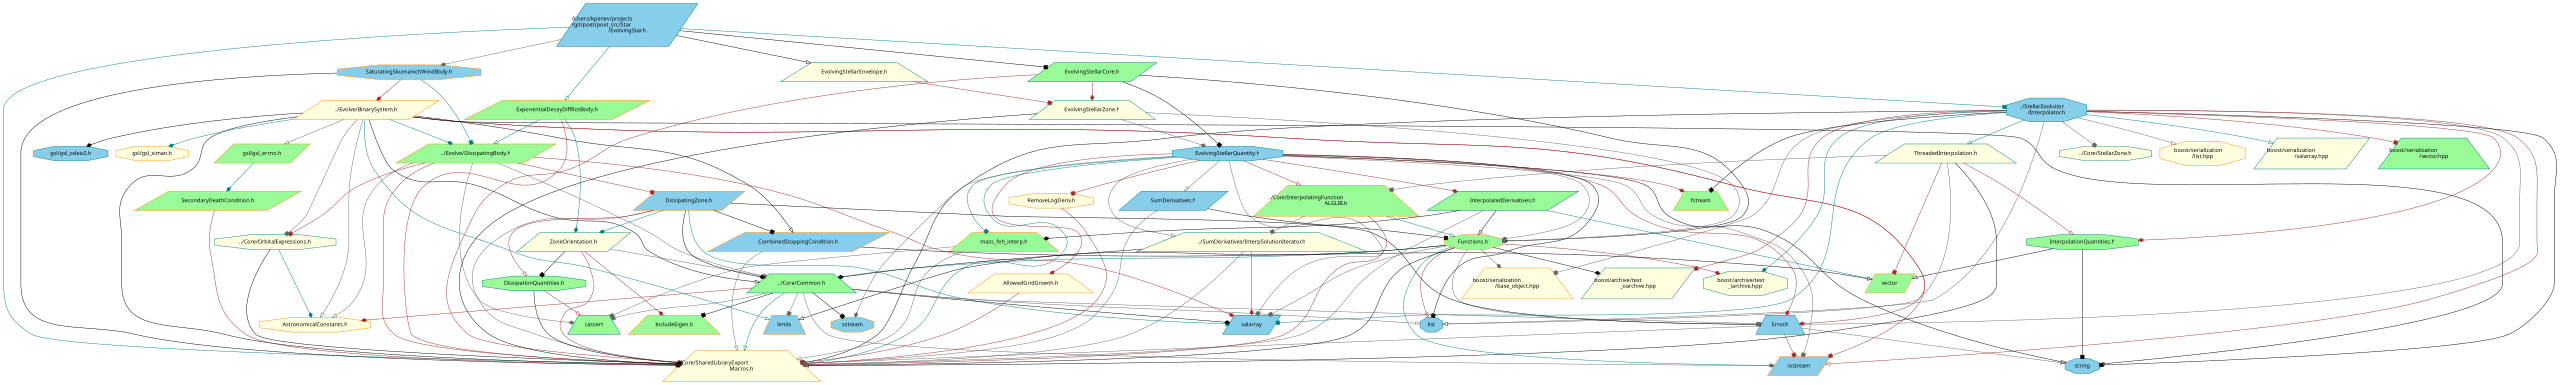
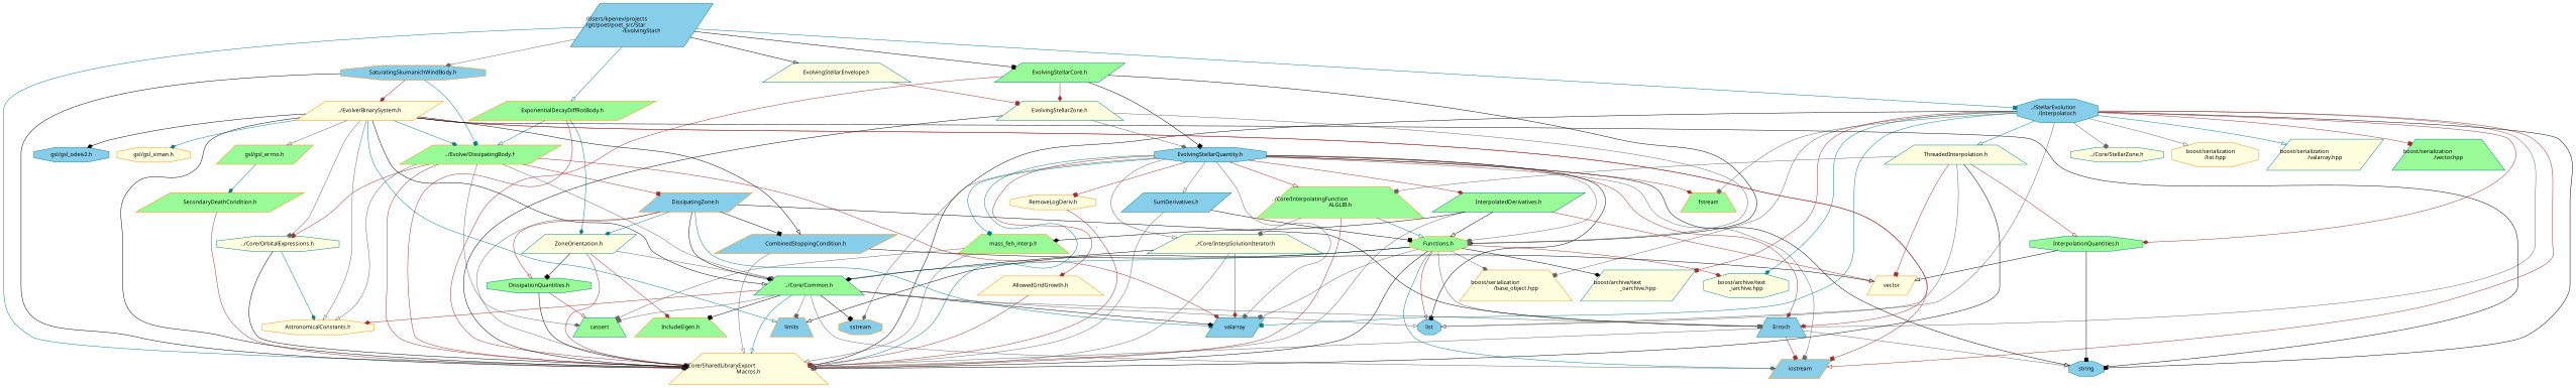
  digraph {
    fontname="Noto Sans"
    node [color=teal fillcolor=lightyellow fontname="Noto Sans" fontsize=12 shape=parallelogram style=filled]
    edge [arrowhead=onormal color=gray40 fontname="Noto Sans" fontsize=12 labelfontname=Helvetica labelfontsize=12 style=solid]
    n1 [fillcolor=skyblue fontcolor=black height=0.2 label="/Users/kpenev/projects\l/git/poet/poet_src/Star\l/EvolvingStar.h" width=0.4]
    n2 [color=darkorange height=0.2 label="../Core/SharedLibraryExport\lMacros.h" shape=trapezium width=0.4]
    n3 [color=darkorange fillcolor=skyblue height=0.2 label="SaturatingSkumanichWindBody.h" shape=octagon width=0.4]
    n4 [color=darkorange fillcolor=palegreen height=0.2 label="ExponentialDecayDiffRotBody.h" width=0.4]
    n5 [fillcolor=skyblue height=0.2 label="../StellarEvolution\l/Interpolator.h" shape=octagon width=0.4]
    n6 [fillcolor=palegreen height=0.2 label="EvolvingStellarCore.h" width=0.4]
    n7 [height=0.2 label="EvolvingStellarEnvelope.h" shape=trapezium width=0.4]
    n8 [color=darkorange fillcolor=palegreen height=0.2 label="../Evolve/DissipatingBody.h" width=0.4]
    n9 [color=darkorange height=0.2 label="../Evolve/BinarySystem.h" width=0.4]
    n10 [height=0.2 label="ZoneOrientation.h" width=0.4]
    n11 [fillcolor=skyblue height=0.2 label=valarray width=0.4]
    n12 [fillcolor=skyblue height=0.2 label="Error.h" shape=trapezium width=0.4]
    n13 [fillcolor=skyblue height=0.2 label=list shape=octagon width=0.4]
    n14 [color=darkorange fillcolor=skyblue height=0.2 label=iostream width=0.4]
    n15 [fillcolor=skyblue height=0.2 label=string shape=octagon width=0.4]
    n16 [color=darkorange height=0.2 label="boost/serialization\l/base_object.hpp" shape=trapezium width=0.4]
    n17 [height=0.2 label="boost/archive/text\l_oarchive.hpp" width=0.4]
    n18 [height=0.2 label="boost/archive/text\l_iarchive.hpp" shape=octagon width=0.4]
    n19 [color=darkorange fillcolor=palegreen height=0.2 label=fstream shape=trapezium width=0.4]
    n20 [fillcolor=palegreen height=0.2 label="InterpolationQuantities.h" shape=octagon width=0.4]
    n21 [height=0.2 label="ThreadedInterpolation.h" shape=trapezium width=0.4]
    n22 [height=0.2 label="../Core/StellarZone.h" shape=octagon width=0.4]
    n23 [color=darkorange height=0.2 label="boost/serialization\l/list.hpp" shape=octagon width=0.4]
    n24 [height=0.2 label="boost/serialization\l/valarray.hpp" width=0.4]
    n25 [fillcolor=palegreen height=0.2 label="boost/serialization\l/vector.hpp" shape=trapezium width=0.4]
    n26 [fillcolor=skyblue height=0.2 label="EvolvingStellarQuantity.h" shape=octagon width=0.4]
    n27 [color=darkorange fillcolor=palegreen height=0.2 label="Functions.h" shape=octagon width=0.4]
    n28 [height=0.2 label="EvolvingStellarZone.h" shape=trapezium width=0.4]
    n29 [color=darkorange fillcolor=skyblue height=0.2 label="DissipatingZone.h" width=0.4]
    n30 [fillcolor=palegreen height=0.2 label=cassert shape=trapezium width=0.4]
    n31 [fillcolor=palegreen height=0.2 label="../Core/Common.h" shape=trapezium width=0.4]
    n32 [color=darkorange height=0.2 label="AstronomicalConstants.h" shape=octagon width=0.4]
    n33 [height=0.2 label="../Core/OrbitalExpressions.h" shape=octagon width=0.4]
    n34 [color=darkorange fillcolor=skyblue height=0.2 label="CombinedStoppingCondition.h" width=0.4]
    n35 [color=darkorange fillcolor=skyblue height=0.2 label=limits shape=trapezium width=0.4]
    n36 [color=darkorange fillcolor=palegreen height=0.2 label="gsl/gsl_errno.h" width=0.4]
    n37 [fillcolor=skyblue height=0.2 label="gsl/gsl_odeiv2.h" shape=octagon width=0.4]
    n38 [color=darkorange height=0.2 label="gsl/gsl_siman.h" shape=octagon width=0.4]
    n39 [fillcolor=palegreen height=0.2 label="DissipationQuantities.h" shape=octagon width=0.4]
    n40 [color=darkorange fillcolor=palegreen height=0.2 label="IncludeEigen.h" shape=trapezium width=0.4]
    n41 [color=darkorange fillcolor=skyblue height=0.2 label=sstream shape=octagon width=0.4]
-   n42 [color=darkorange fillcolor=palegreen height=0.2 label=vector width=0.4]
+   n42 [color=darkorange height=0.2 label=vector width=0.4]
    n43 [color=darkorange fillcolor=palegreen height=0.2 label="SecondaryDeathCondition.h" width=0.4]
    n44 [color=darkorange height=0.2 label="AllowedGridGrowth.h" shape=trapezium width=0.4]
    n45 [color=darkorange height=0.2 label="RemoveLogDeriv.h" shape=octagon width=0.4]
    n46 [fillcolor=skyblue height=0.2 label="SumDerivatives.h" width=0.4]
    n47 [fillcolor=palegreen height=0.2 label="InterpolatedDerivatives.h" width=0.4]
    n48 [color=darkorange fillcolor=palegreen height=0.2 label="mass_feh_interp.h" shape=trapezium width=0.4]
-   n49 [height=0.2 label="../SumDerivatives/InterpSolutionIterator.h" shape=trapezium width=0.4]
+   n49 [height=0.2 label="../Core/InterpSolutionIterator.h" shape=trapezium width=0.4]
    n50 [color=darkorange fillcolor=palegreen height=0.2 label="../Core/InterpolatingFunction\lALGLIB.h" shape=trapezium width=0.4]
    n1 -> n2 [color=teal]
    n1 -> n3 [arrowhead=diamond]
    n1 -> n4 [color=teal]
    n1 -> n5 [arrowhead=box color=teal]
    n1 -> n6 [arrowhead=box color=black]
    n1 -> n7 [color=black]
    n3 -> n2 [arrowhead=box color=black]
    n3 -> n8 [arrowhead=box color=teal]
    n3 -> n9 [arrowhead=diamond color=brown]
    n4 -> n2 [arrowhead=box color=brown]
    n4 -> n8 [color=teal]
    n4 -> n10 [arrowhead=diamond color=teal]
    n5 -> n2 [arrowhead=box color=black]
    n5 -> n11 [arrowhead=box color=teal]
    n5 -> n12
    n5 -> n13
    n5 -> n14 [color=brown]
    n5 -> n15 [arrowhead=box color=black]
    n5 -> n16 [arrowhead=box]
    n5 -> n17 [arrowhead=box color=brown]
    n5 -> n18 [arrowhead=diamond color=teal]
-   n5 -> n19 [arrowhead=box color=black]
+   n5 -> n19 [arrowhead=box]
    n5 -> n20 [arrowhead=diamond color=brown]
    n5 -> n21 [color=teal]
    n5 -> n22 [arrowhead=box]
    n5 -> n23
    n5 -> n24 [color=teal]
    n5 -> n25 [arrowhead=box color=brown]
    n6 -> n2 [color=brown]
    n6 -> n26 [arrowhead=box color=black]
    n6 -> n27 [arrowhead=diamond color=black]
    n6 -> n28 [arrowhead=diamond color=brown]
    n7 -> n28 [arrowhead=box color=brown]
    n8 -> n2 [color=brown]
    n8 -> n11 [arrowhead=diamond color=brown]
    n8 -> n29 [arrowhead=box color=brown]
    n8 -> n30 [arrowhead=diamond]
    n8 -> n31
    n8 -> n32
    n8 -> n33 [arrowhead=box color=brown]
    n9 -> n2 [arrowhead=diamond color=black]
    n9 -> n8 [arrowhead=diamond color=teal]
    n9 -> n12 [arrowhead=diamond color=brown]
    n9 -> n14 [arrowhead=box color=brown]
    n9 -> n15 [color=black]
    n9 -> n31 [color=black]
    n9 -> n32
    n9 -> n33 [arrowhead=box]
    n9 -> n34 [color=black]
    n9 -> n35 [color=teal]
    n9 -> n36
    n9 -> n37 [arrowhead=diamond color=black]
    n9 -> n38 [arrowhead=diamond color=teal]
    n10 -> n2 [arrowhead=box color=brown]
    n10 -> n31 [arrowhead=box]
    n10 -> n39 [arrowhead=box color=black]
    n10 -> n40 [arrowhead=diamond color=brown]
    n12 -> n2
    n12 -> n14 [arrowhead=box color=brown]
    n12 -> n15
    n20 -> n15 [arrowhead=box color=black]
    n20 -> n42 [color=black]
    n21 -> n2 [color=black]
    n21 -> n13
    n21 -> n20 [color=brown]
    n21 -> n42 [arrowhead=box color=brown]
    n21 -> n50 [arrowhead=box]
    n26 -> n2 [arrowhead=diamond color=teal]
    n26 -> n11 [arrowhead=box]
    n26 -> n12 [arrowhead=diamond color=brown]
    n26 -> n13 [arrowhead=box color=black]
    n26 -> n14 [arrowhead=box]
    n26 -> n15 [color=black]
    n26 -> n19 [arrowhead=diamond color=brown]
    n26 -> n27 [arrowhead=diamond]
    n26 -> n41 [arrowhead=diamond]
    n26 -> n44 [arrowhead=diamond color=brown]
    n26 -> n45 [arrowhead=box color=brown]
    n26 -> n46
    n26 -> n47 [arrowhead=diamond color=brown]
    n26 -> n48 [arrowhead=box color=teal]
    n26 -> n49
    n26 -> n50 [color=brown]
    n27 -> n2 [color=black]
    n27 -> n11 [arrowhead=box]
    n27 -> n12 [arrowhead=box]
    n27 -> n13 [color=brown]
    n27 -> n14 [color=teal]
    n27 -> n16 [arrowhead=diamond]
    n27 -> n17 [arrowhead=diamond color=black]
    n27 -> n18 [arrowhead=diamond color=brown]
    n27 -> n31 [arrowhead=diamond color=teal]
    n27 -> n35 [color=black]
    n28 -> n2 [color=black]
    n28 -> n26 [arrowhead=diamond]
    n28 -> n27 [arrowhead=box]
    n29 -> n2 [arrowhead=box]
    n29 -> n10 [arrowhead=diamond color=teal]
    n29 -> n11 [arrowhead=box color=teal]
    n29 -> n12 [color=black]
    n29 -> n31 [arrowhead=diamond color=black]
    n29 -> n34 [arrowhead=box color=black]
    n29 -> n39 [color=brown]
    n31 -> n2 [color=teal]
    n31 -> n11 [arrowhead=diamond color=black]
    n31 -> n12 [arrowhead=diamond]
    n31 -> n13
    n31 -> n14 [arrowhead=diamond]
    n31 -> n30 [arrowhead=box]
    n31 -> n32 [arrowhead=diamond color=brown]
    n31 -> n35 [arrowhead=box]
    n31 -> n40 [arrowhead=box color=black]
    n31 -> n41 [arrowhead=box color=black]
    n33 -> n2 [arrowhead=box color=black]
    n33 -> n32 [arrowhead=diamond color=teal]
    n34 -> n2
    n34 -> n42 [color=black]
    n36 -> n43 [arrowhead=diamond color=teal]
    n39 -> n2 [color=black]
    n39 -> n30 [color=brown]
    n43 -> n2 [color=brown]
    n44 -> n2 [arrowhead=box color=brown]
    n45 -> n2 [color=brown]
    n46 -> n2
    n46 -> n27 [arrowhead=box color=black]
    n47 -> n2 [arrowhead=diamond]
    n47 -> n27 [color=black]
-   n47 -> n42 [color=teal]
+   n47 -> n42 [color=brown]
    n47 -> n48 [arrowhead=diamond color=black]
    n48 -> n2
    n48 -> n30 [arrowhead=box]
    n49 -> n2 [arrowhead=box]
    n49 -> n11 [arrowhead=diamond color=brown]
    n49 -> n31 [arrowhead=diamond color=black]
    n50 -> n2 [color=brown]
    n50 -> n27 [color=teal]
    n50 -> n49 [arrowhead=box]
  }
